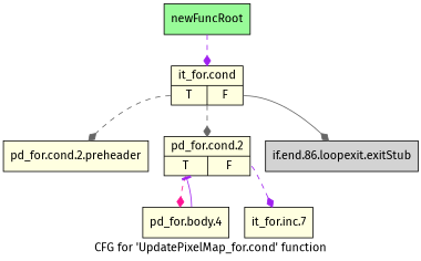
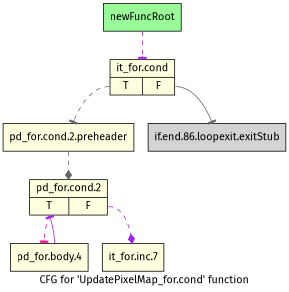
  digraph {
    fontname="Fira Sans"
    label="CFG for 'UpdatePixelMap_for.cond' function"
    node [fillcolor=lightyellow fontname="Fira Sans" shape=record style=filled]
    edge [arrowhead=tee color=purple fontname="Fira Sans" style=dashed]
    n1 [fillcolor=palegreen label="{newFuncRoot}"]
    n2 [label="{it_for.cond|{<s0>T|<s1>F}}"]
    n3 [fillcolor=lightgrey label="{if.end.86.loopexit.exitStub}"]
    n4 [label="{pd_for.cond.2.preheader}"]
    n5 [label="{pd_for.cond.2|{<s0>T|<s1>F}}"]
    n6 [label="{pd_for.body.4}"]
    n7 [label="{it_for.inc.7}"]
-   n1 -> n2 [arrowhead=diamond]
-   n2 -> n3 [arrowhead=diamond color=gray40 style=solid tailport=s1]
-   n2 -> n4 [arrowhead=diamond color=gray40 tailport=s0]
-   n2 -> n5 [arrowhead=diamond color=gray40]
-   n5 -> n6 [arrowhead=diamond color=deeppink tailport=s0]
+   n1 -> n2
+   n2 -> n3 [color=gray40 style=solid tailport=s1]
+   n2 -> n4 [color=gray40 tailport=s0]
+   n4 -> n5 [arrowhead=diamond color=gray40]
+   n5 -> n6 [color=deeppink tailport=s0]
    n5 -> n7 [arrowhead=diamond tailport=s1]
    n6 -> n5 [style=solid]
  }
